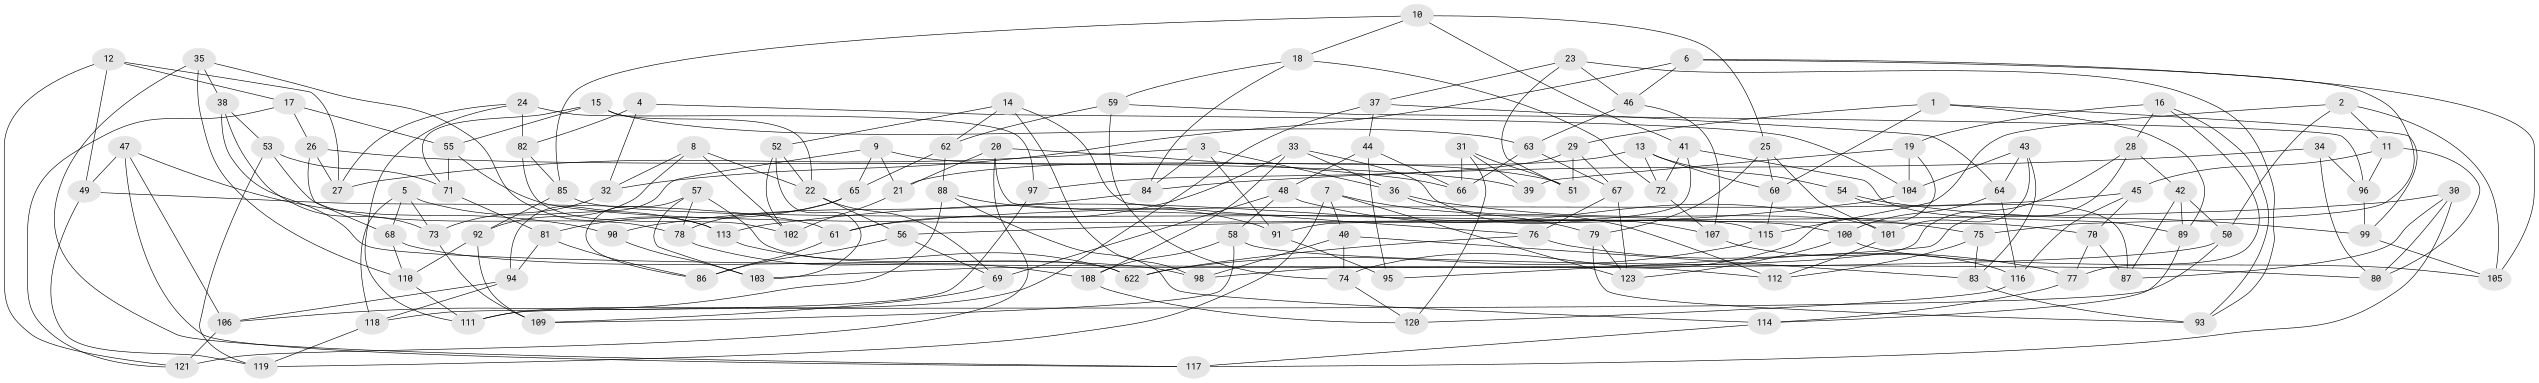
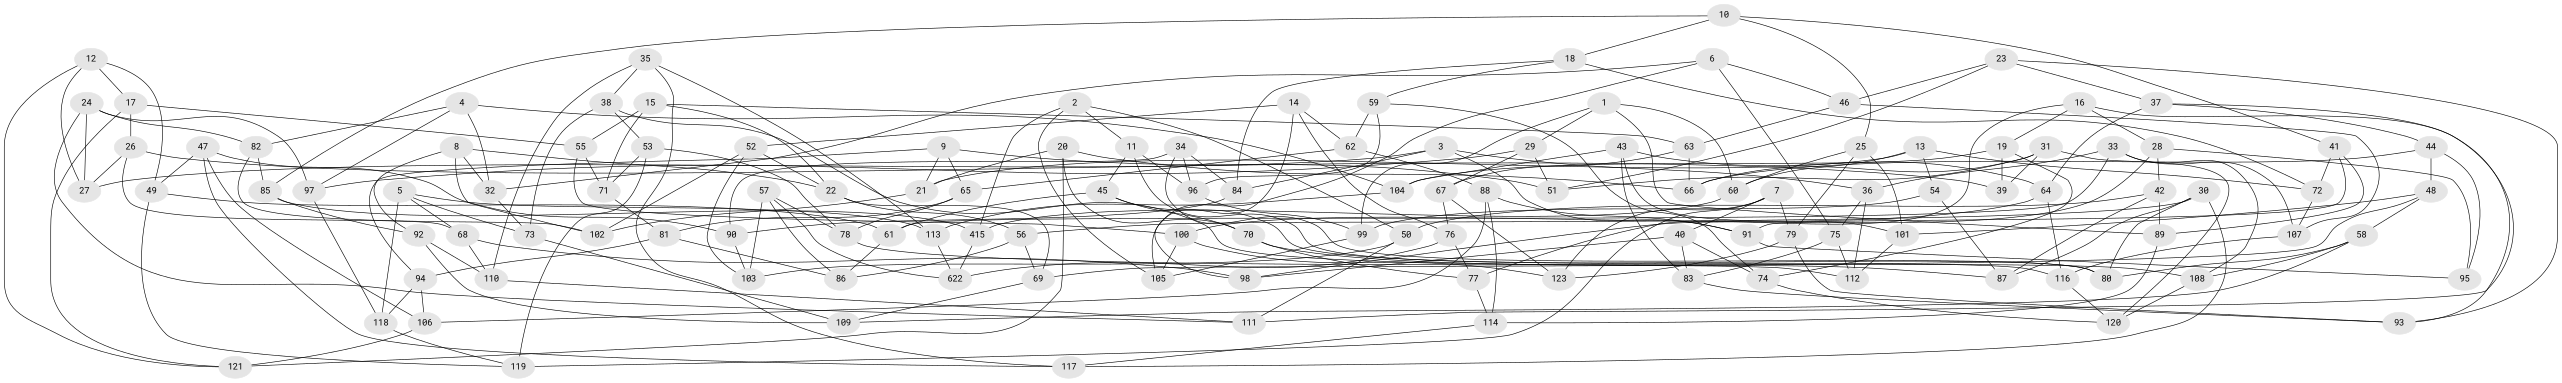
  graph {
    fontname="Roboto Mono"
    node [color=gray90 fontname="Roboto Mono" style=filled]
    edge [fontname="Roboto Mono"]
    1
    29
    60
    89
    99
    97
    51
    67
-   115
+   115 [label=415]
    114
    105
    2
    11
    50
    45
    80
    96
    111
    103
    n20 [label=622]
    3
    27
    36
    84
    91
    75
    112
    90
    95
    4
    32
    82
    104
    73
    102
    85
    118
    113
    5
    68
    98
    110
    109
    119
    6
    46
    63
    107
    83
    7
    40
    79
    123
    74
    93
    8
    22
    92
    56
    69
    9
    21
    65
    94
    78
    81
    106
    10
    18
    25
    41
    72
    59
    101
    70
    61
    116
    12
    17
    49
    121
    55
    26
    13
    54
    87
    14
    52
    62
    76
    88
    77
    15
    71
    100
    66
    16
    19
    28
    39
    42
    120
    20
    86
    23
    37
    44
    64
    24
    30
    117
    31
    33
    108
    34
    35
    38
    53
    48
    43
    58
    47
    57
    1 -- 29
    1 -- 60
    1 -- 89
    1 -- 99
    29 -- 97
    29 -- 51
    29 -- 67
    60 -- 115
    89 -- 114
    99 -- 105
    97 -- 118
    67 -- 123
    67 -- 76
    115 -- n20
    114 -- 117
    2 -- 115
    2 -- 105
    2 -- 11
    2 -- 50
    11 -- 45
    11 -- 80
    11 -- 96
    50 -- 111
    50 -- 103
    45 -- 70
    45 -- 61
    45 -- 116
    96 -- 99
    3 -- 27
    3 -- 36
    3 -- 84
    3 -- 91
    36 -- 75
    36 -- 112
    84 -- 90
    91 -- 95
    75 -- 112
    75 -- 83
    90 -- 103
+   4 -- 97
    4 -- 32
    4 -- 82
    4 -- 104
    32 -- 73
    82 -- 102
    82 -- 85
    104 -- 113
    73 -- 109
    85 -- 115
    85 -- 92
    118 -- 119
    113 -- n20
    5 -- 73
    5 -- 118
    5 -- 113
    5 -- 68
    68 -- 98
    68 -- 110
    110 -- 111
    6 -- 105
    6 -- 75
    6 -- 32
    6 -- 46
    46 -- 63
    46 -- 107
    63 -- 67
    63 -- 66
    107 -- 116
    83 -- 93
    7 -- 119
    7 -- 40
    7 -- 79
    7 -- 123
    40 -- 98
    40 -- 83
    40 -- 74
    79 -- 123
    79 -- 93
    74 -- 120
    8 -- 32
    8 -- 102
    8 -- 22
    8 -- 92
    22 -- 56
    22 -- 69
    92 -- 110
    92 -- 109
    56 -- 69
    56 -- 86
    69 -- 109
    9 -- 51
    9 -- 21
    9 -- 65
    9 -- 94
    21 -- 102
    65 -- 78
    65 -- 81
    94 -- 118
    94 -- 106
    78 -- 108
    81 -- 94
    81 -- 86
    106 -- 121
    10 -- 85
    10 -- 18
    10 -- 25
    10 -- 41
    18 -- 84
    18 -- 72
    18 -- 59
    25 -- 60
    25 -- 79
    25 -- 101
    41 -- 89
    41 -- 91
    41 -- 72
    72 -- 107
    59 -- 96
    59 -- 74
    59 -- 62
    101 -- 112
    70 -- 87
    70 -- 77
    61 -- 86
    116 -- 120
    12 -- 27
    12 -- 17
    12 -- 49
    12 -- 121
    17 -- 121
    17 -- 55
    17 -- 26
    49 -- 119
    49 -- 61
    55 -- 71
    55 -- 100
    26 -- 27
    26 -- 68
    26 -- 39
    13 -- 60
    13 -- 21
    13 -- 72
    13 -- 54
    54 -- 99
    54 -- 87
    14 -- 98
    14 -- 52
    14 -- 62
    14 -- 76
    52 -- 103
    52 -- 102
    52 -- 22
    62 -- 65
    62 -- 88
    76 -- n20
    76 -- 77
    88 -- 114
    88 -- 91
    88 -- 106
    77 -- 114
    15 -- 63
    15 -- 22
    15 -- 55
    15 -- 71
    71 -- 81
    100 -- 105
    100 -- 123
    16 -- 93
    16 -- 77
    16 -- 19
    16 -- 28
    19 -- 104
    19 -- 74
    19 -- 39
    28 -- 95
    28 -- 98
    28 -- 42
    42 -- 89
    42 -- 50
    42 -- 87
    20 -- 21
    20 -- 70
    20 -- 121
    20 -- 66
    23 -- 51
    23 -- 46
    23 -- 93
    23 -- 37
    37 -- 111
    37 -- 44
    37 -- 64
    44 -- 95
    44 -- 66
    44 -- 48
    64 -- 116
    64 -- 100
    24 -- 97
    24 -- 111
    24 -- 27
    24 -- 82
    30 -- 80
    30 -- 56
    30 -- 87
    30 -- 117
    31 -- 51
    31 -- 66
    31 -- 39
    31 -- 120
    33 -- 36
    33 -- 107
    33 -- 61
    33 -- 108
    108 -- 120
    34 -- 80
    34 -- 96
    34 -- 84
+   34 -- 90
    35 -- 113
    35 -- 110
    35 -- 117
    35 -- 38
    38 -- 112
    38 -- 73
    38 -- 53
    53 -- 119
    53 -- 78
    53 -- 71
    48 -- 69
    48 -- 101
    48 -- 58
    43 -- 104
    43 -- 83
    43 -- 101
    43 -- 64
    58 -- 80
    58 -- 109
    58 -- 108
    47 -- 90
    47 -- 106
    47 -- 49
    47 -- 117
    57 -- 103
    57 -- n20
    57 -- 78
    57 -- 86
  }
